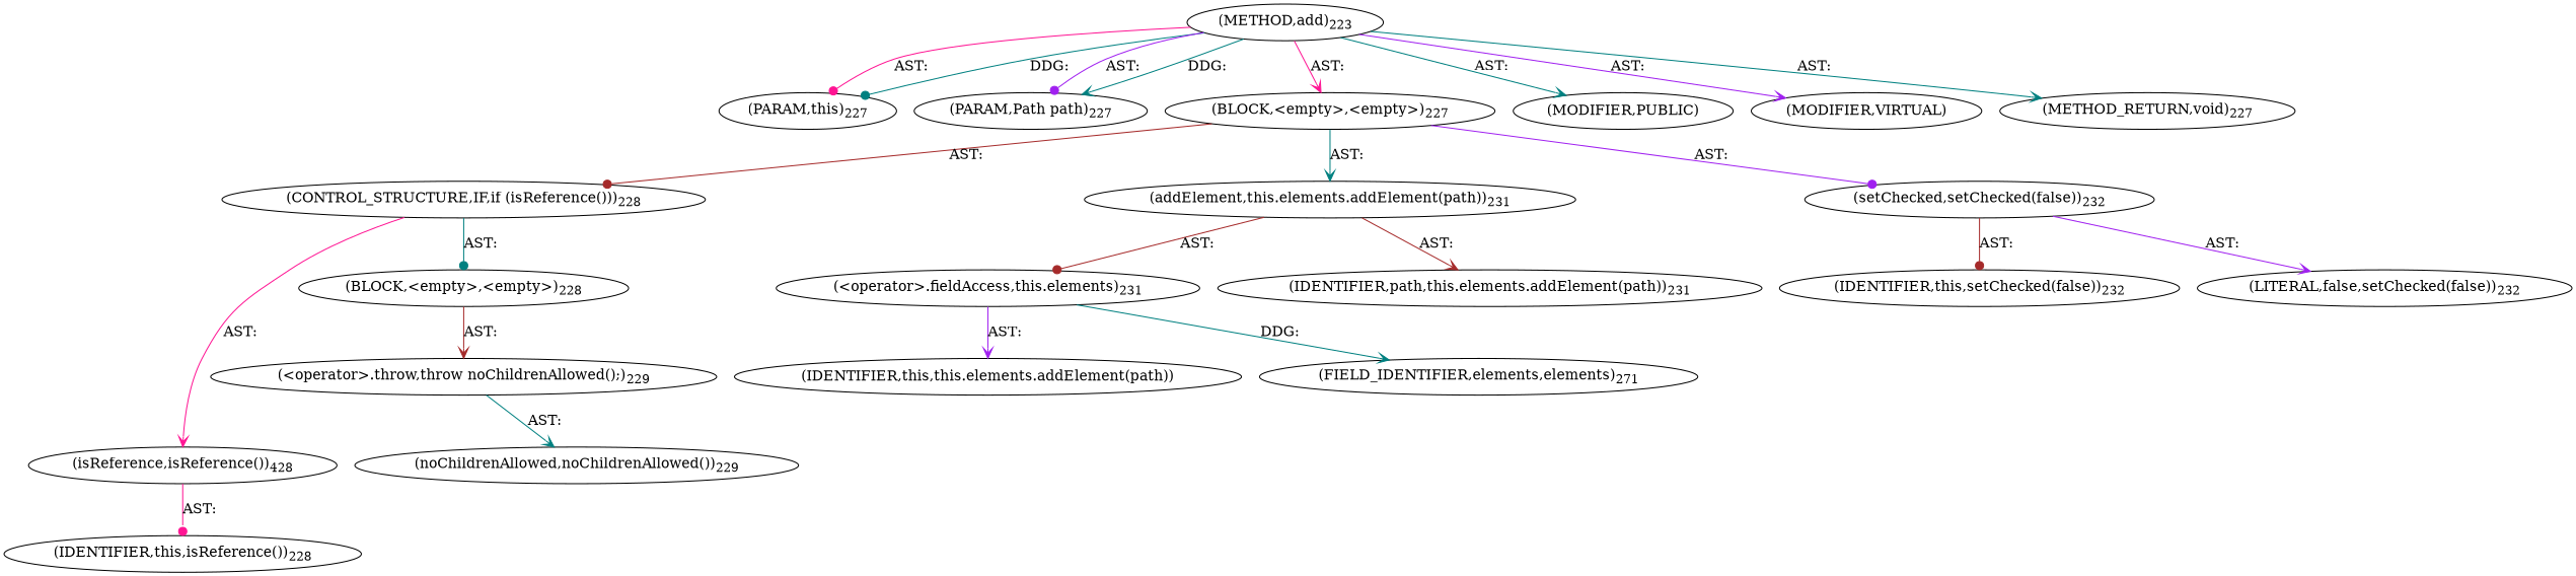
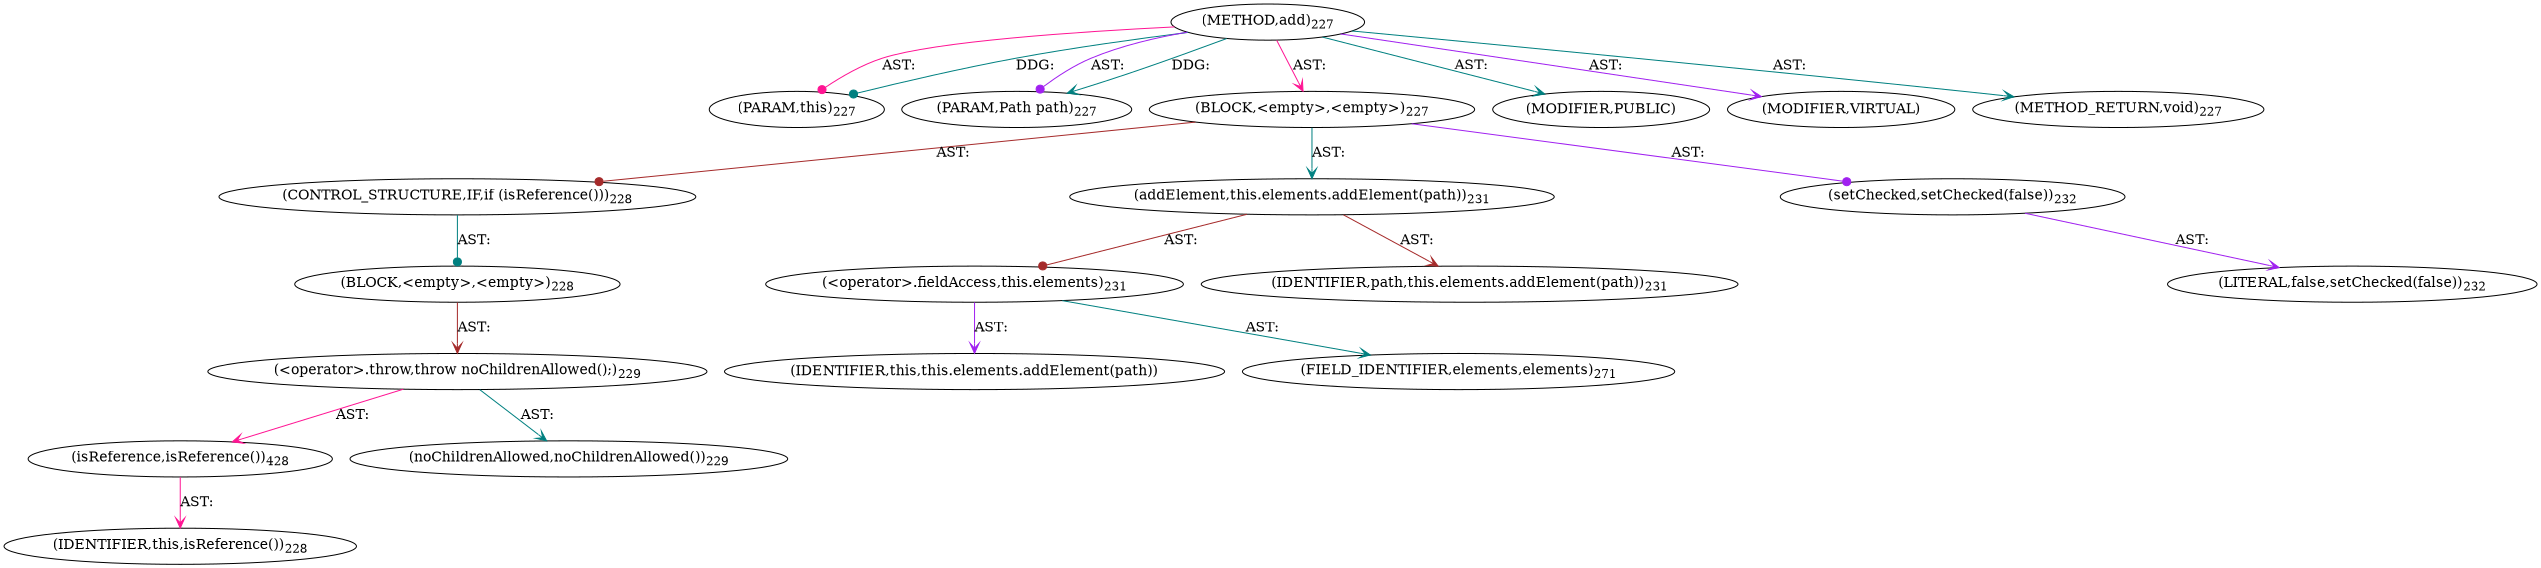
  digraph {
    edge [arrowhead=vee color=teal]
-   n1 [label=<(METHOD,add)<SUB>223</SUB>>]
+   n1 [label=<(METHOD,add)<SUB>227</SUB>>]
    n2 [label=<(PARAM,this)<SUB>227</SUB>>]
    n3 [label=<(PARAM,Path path)<SUB>227</SUB>>]
    n4 [label=<(BLOCK,&lt;empty&gt;,&lt;empty&gt;)<SUB>227</SUB>>]
    n5 [label=<(MODIFIER,PUBLIC)>]
    n6 [label=<(MODIFIER,VIRTUAL)>]
    n7 [label=<(METHOD_RETURN,void)<SUB>227</SUB>>]
    n8 [label=<(CONTROL_STRUCTURE,IF,if (isReference()))<SUB>228</SUB>>]
    n9 [label=<(addElement,this.elements.addElement(path))<SUB>231</SUB>>]
    n10 [label=<(setChecked,setChecked(false))<SUB>232</SUB>>]
    n11 [label=<(isReference,isReference())<SUB>428</SUB>>]
    n12 [label=<(BLOCK,&lt;empty&gt;,&lt;empty&gt;)<SUB>228</SUB>>]
    n13 [label=<(&lt;operator&gt;.fieldAccess,this.elements)<SUB>231</SUB>>]
    n14 [label=<(IDENTIFIER,path,this.elements.addElement(path))<SUB>231</SUB>>]
-   n15 [label=<(IDENTIFIER,this,setChecked(false))<SUB>232</SUB>>]
    n16 [label=<(LITERAL,false,setChecked(false))<SUB>232</SUB>>]
    n17 [label=<(IDENTIFIER,this,isReference())<SUB>228</SUB>>]
    n18 [label=<(&lt;operator&gt;.throw,throw noChildrenAllowed();)<SUB>229</SUB>>]
    n19 [label=<(noChildrenAllowed,noChildrenAllowed())<SUB>229</SUB>>]
    n20 [label=<(IDENTIFIER,this,this.elements.addElement(path))>]
    n21 [label=<(FIELD_IDENTIFIER,elements,elements)<SUB>271</SUB>>]
    n1 -> n2 [arrowhead=dot color=deeppink label="AST: "]
    n1 -> n2 [arrowhead=dot label="DDG: "]
    n1 -> n3 [arrowhead=dot color=purple label="AST: "]
    n1 -> n3 [label="DDG: "]
    n1 -> n4 [color=deeppink label="AST: "]
    n1 -> n5 [label="AST: "]
    n1 -> n6 [color=purple label="AST: "]
    n1 -> n7 [label="AST: "]
    n4 -> n8 [arrowhead=dot color=brown label="AST: "]
    n4 -> n9 [label="AST: "]
    n4 -> n10 [arrowhead=dot color=purple label="AST: "]
-   n8 -> n11 [color=deeppink label="AST: "]
+   n18 -> n11 [color=deeppink label="AST: "]
    n8 -> n12 [arrowhead=dot label="AST: "]
    n9 -> n13 [arrowhead=dot color=brown label="AST: "]
    n9 -> n14 [color=brown label="AST: "]
-   n10 -> n15 [arrowhead=dot color=brown label="AST: "]
    n10 -> n16 [color=purple label="AST: "]
-   n11 -> n17 [arrowhead=dot color=deeppink label="AST: "]
+   n11 -> n17 [color=deeppink label="AST: "]
    n12 -> n18 [color=brown label="AST: "]
    n13 -> n20 [color=purple label="AST: "]
-   n13 -> n21 [label="DDG: "]
+   n13 -> n21 [label="AST: "]
    n18 -> n19 [label="AST: "]
  }
